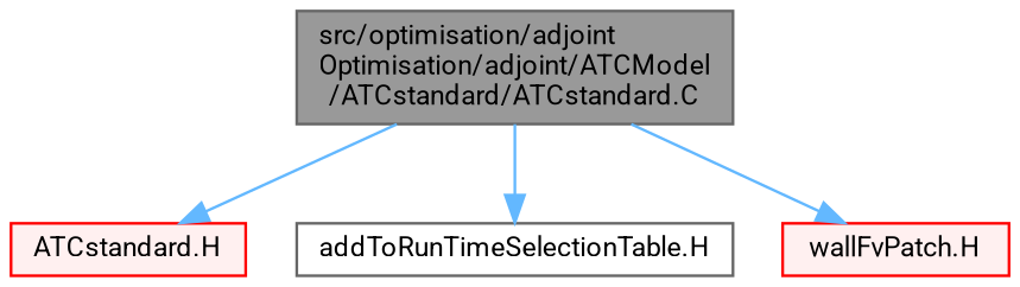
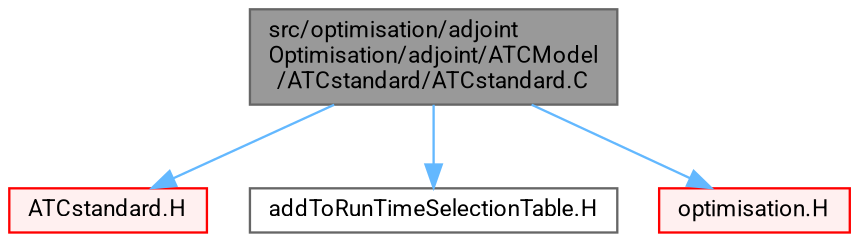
  digraph {
    fontname=Roboto
    node [color=red fillcolor="#FFF0F0" fontname=Roboto fontsize=10 shape=box style=filled]
    edge [color=steelblue1 fontname=Roboto fontsize=10 labelfontname=Helvetica labelfontsize=10 style=solid]
    n1 [color=gray40 fillcolor=grey60 fontcolor=black height=0.2 label="src/optimisation/adjoint\lOptimisation/adjoint/ATCModel\l/ATCstandard/ATCstandard.C" width=0.4]
    n2 [height=0.2 label="ATCstandard.H" width=0.4]
    n3 [color=grey40 fillcolor=white height=0.2 label="addToRunTimeSelectionTable.H" width=0.4]
-   n4 [height=0.2 label="wallFvPatch.H" width=0.4]
+   n4 [height=0.2 label="optimisation.H" width=0.4]
    n1 -> n2
    n1 -> n3
    n1 -> n4
  }
